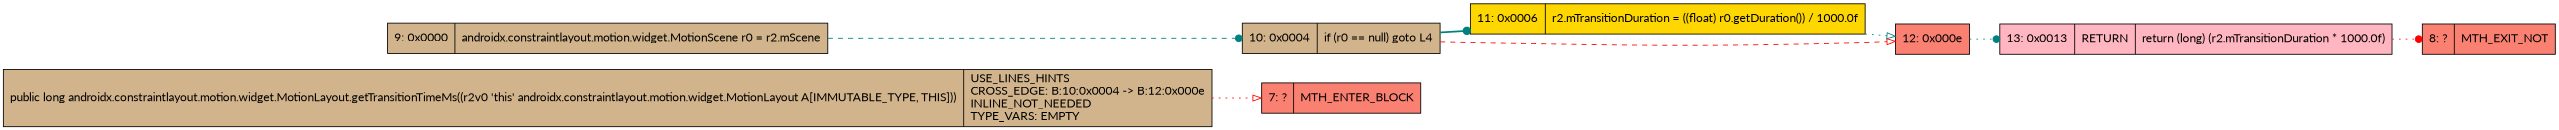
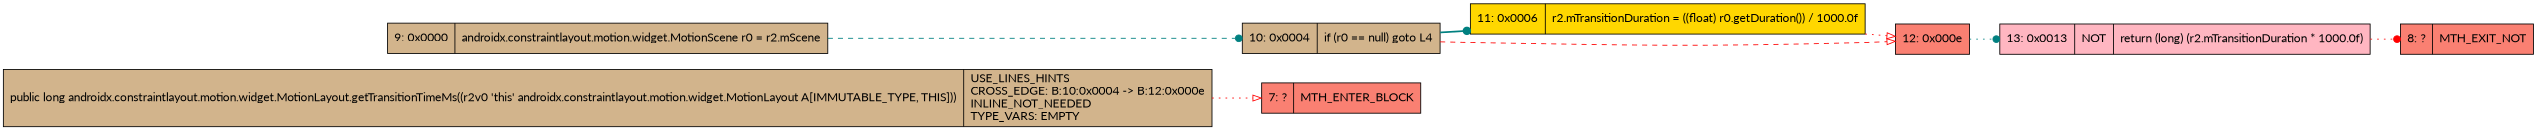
  digraph {
    fontname=Lato
    rankdir=LR
    node [fillcolor=salmon fontname=Lato shape=record style=filled]
    edge [arrowhead=dot color=red fontname=Lato style=dotted]
    n1 [label="{7\:\ ?|MTH_ENTER_BLOCK\l}"]
    n2 [fillcolor=tan label="{9\:\ 0x0000|androidx.constraintlayout.motion.widget.MotionScene r0 = r2.mScene\l}"]
    n3 [fillcolor=tan label="{10\:\ 0x0004|if (r0 == null) goto L4\l}"]
    n4 [fillcolor=gold label="{11\:\ 0x0006|r2.mTransitionDuration = ((float) r0.getDuration()) \/ 1000.0f\l}"]
    n5 [label="{12\:\ 0x000e}"]
-   n6 [fillcolor=lightpink label="{13\:\ 0x0013|RETURN\l|return (long) (r2.mTransitionDuration * 1000.0f)\l}"]
+   n6 [fillcolor=lightpink label="{13\:\ 0x0013|NOT\l|return (long) (r2.mTransitionDuration * 1000.0f)\l}"]
    n7 [label="{8\:\ ?|MTH_EXIT_NOT\l}"]
    n8 [fillcolor=tan label="{public long androidx.constraintlayout.motion.widget.MotionLayout.getTransitionTimeMs((r2v0 'this' androidx.constraintlayout.motion.widget.MotionLayout A[IMMUTABLE_TYPE, THIS]))  | USE_LINES_HINTS\lCROSS_EDGE: B:10:0x0004 \-\> B:12:0x000e\lINLINE_NOT_NEEDED\lTYPE_VARS: EMPTY\l}"]
    n2 -> n3 [color=teal style=dashed]
    n3 -> n4 [color=teal style=bold]
    n3 -> n5 [arrowhead=onormal style=dashed]
-   n4 -> n5 [arrowhead=onormal color=teal]
+   n4 -> n5 [arrowhead=onormal]
    n5 -> n6 [color=teal]
    n6 -> n7
    n8 -> n1 [arrowhead=onormal]
  }
